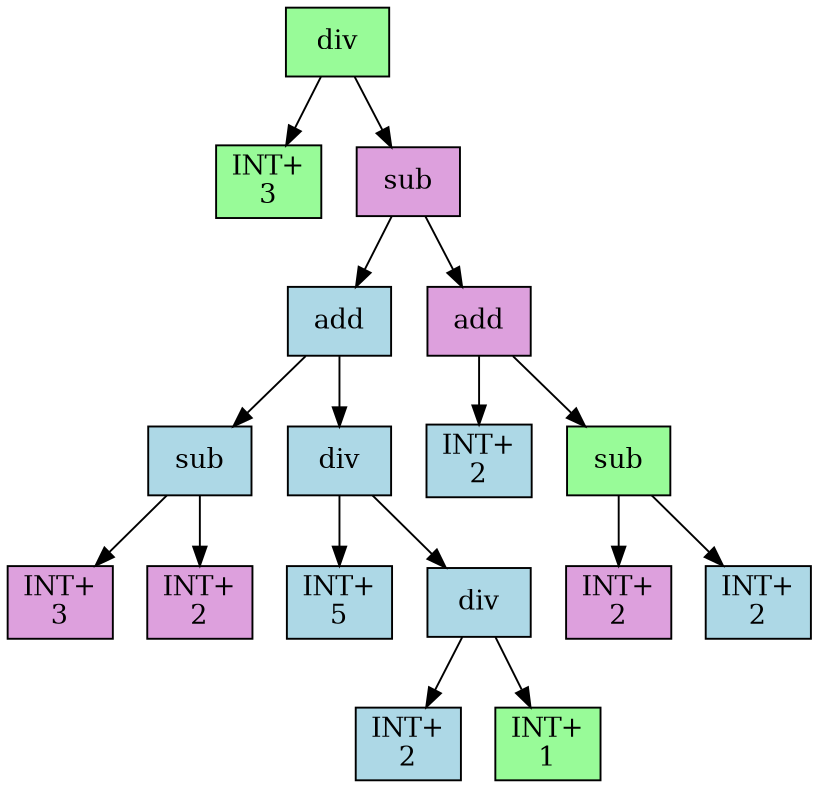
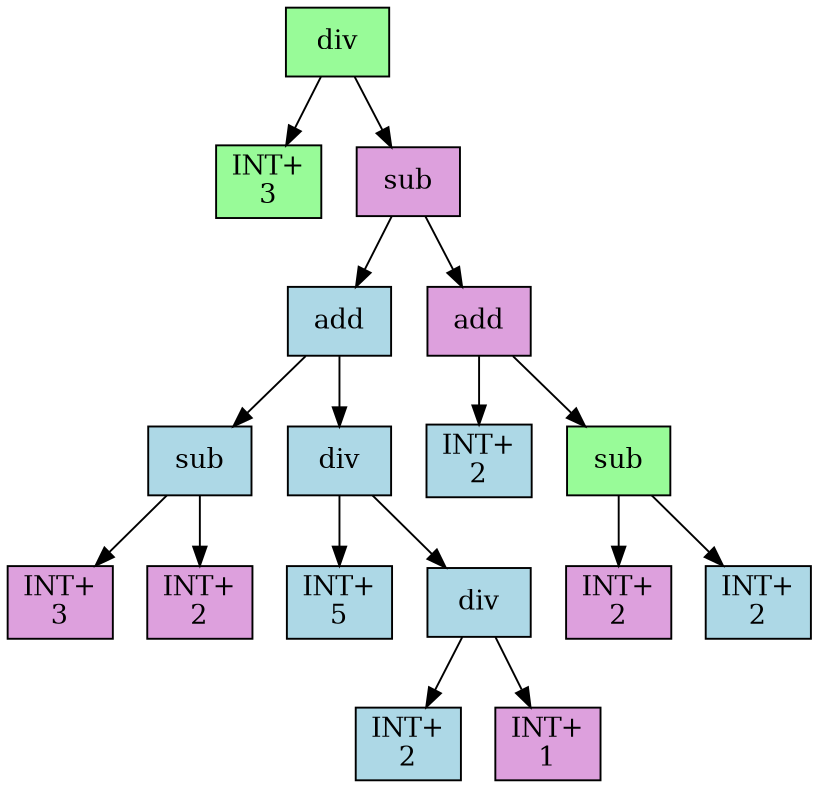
  digraph {
    node [shape=box style=filled fillcolor=lightblue]
    n1 [label=div fillcolor=palegreen]
    n2 [label="INT+\n3" fillcolor=palegreen]
    n3 [label=sub fillcolor=plum]
    n4 [label=add]
    n5 [label=add fillcolor=plum]
    n6 [label=sub]
    n7 [label=div]
    n8 [label="INT+\n3" fillcolor=plum]
    n9 [label="INT+\n2" fillcolor=plum]
    n10 [label="INT+\n5"]
    n11 [label=div]
    n12 [label="INT+\n2"]
-   n13 [label="INT+\n1" fillcolor=palegreen]
+   n13 [label="INT+\n1" fillcolor=plum]
    n14 [label="INT+\n2"]
    n15 [label=sub fillcolor=palegreen]
    n16 [label="INT+\n2" fillcolor=plum]
    n17 [label="INT+\n2"]
    n1 -> n2
    n1 -> n3
    n3 -> n4
    n3 -> n5
    n4 -> n6
    n4 -> n7
    n5 -> n14
    n5 -> n15
    n6 -> n8
    n6 -> n9
    n7 -> n10
    n7 -> n11
    n11 -> n12
    n11 -> n13
    n15 -> n16
    n15 -> n17
  }
